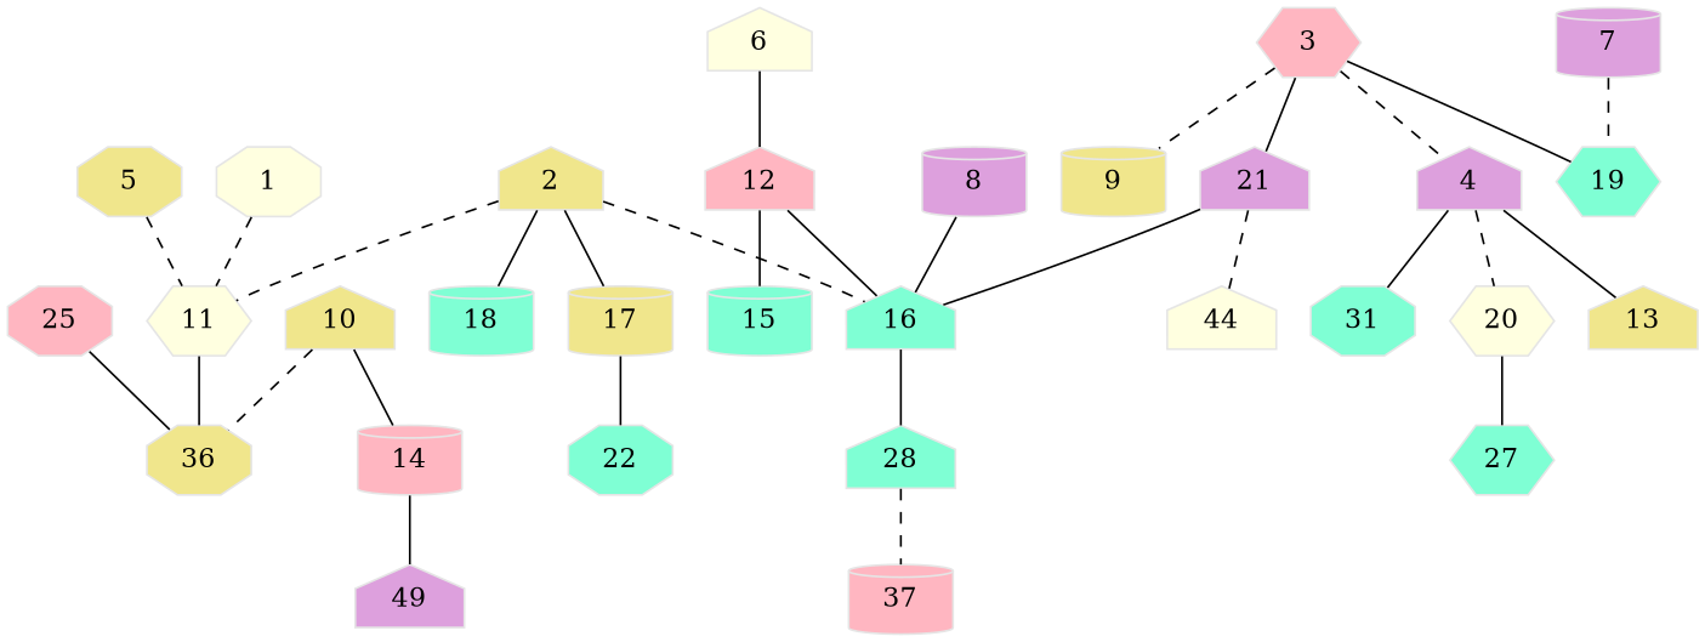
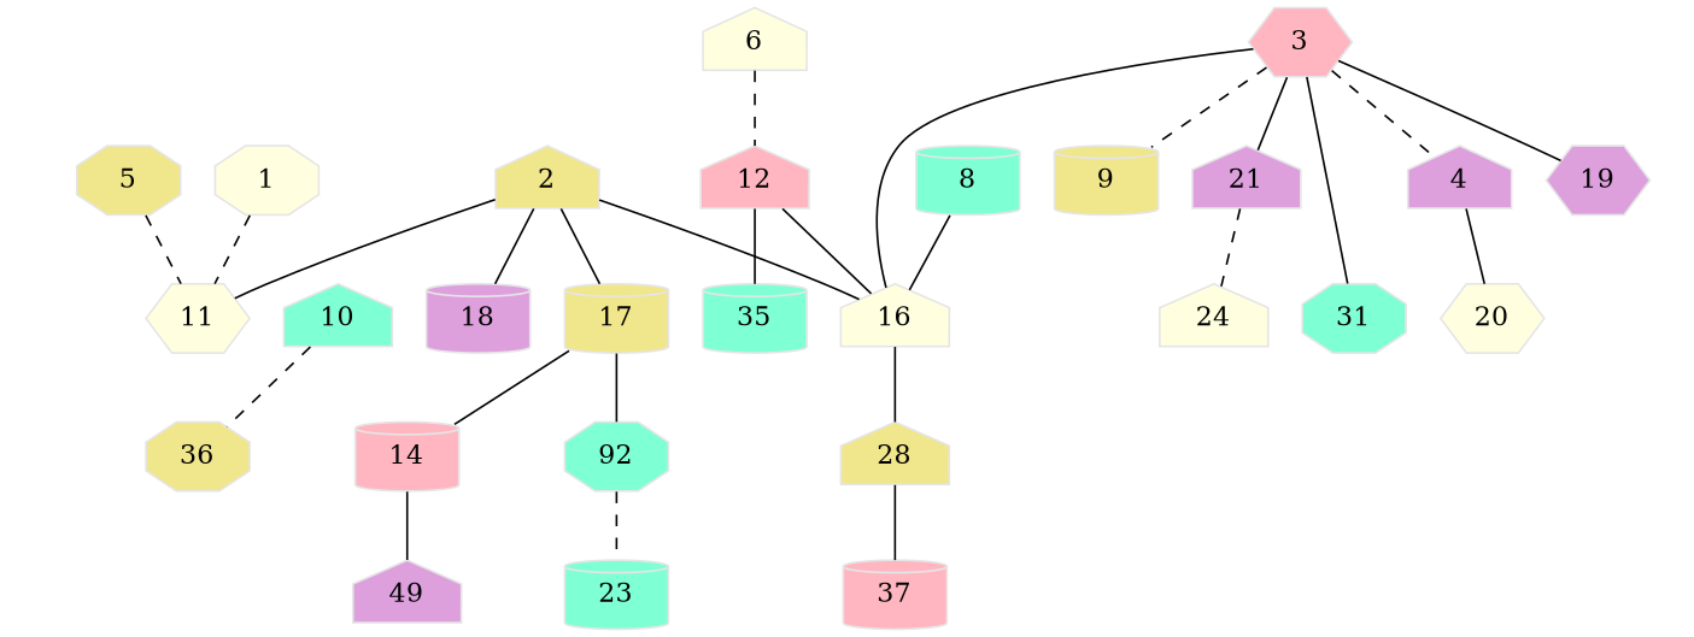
  graph {
    node [color=gray90 fillcolor=khaki shape=house style=filled]
    edge [style=solid weight=1.0]
    1 [fillcolor=lightyellow shape=octagon]
    11 [fillcolor=lightyellow shape=hexagon]
    n3 [label=36 shape=octagon]
    2
-   16 [fillcolor=aquamarine]
+   16 [fillcolor=lightyellow]
    17 [shape=cylinder]
-   18 [fillcolor=aquamarine shape=cylinder]
-   28 [fillcolor=aquamarine]
-   22 [fillcolor=aquamarine shape=octagon]
+   18 [fillcolor=plum shape=cylinder]
+   28
+   22 [fillcolor=aquamarine shape=octagon label=92]
    3 [fillcolor=lightpink shape=hexagon]
    4 [fillcolor=plum]
    9 [shape=cylinder]
-   19 [fillcolor=aquamarine shape=hexagon]
+   19 [fillcolor=plum shape=hexagon]
    21 [fillcolor=plum]
    31 [fillcolor=aquamarine shape=octagon]
-   13
    20 [fillcolor=lightyellow shape=hexagon]
-   24 [fillcolor=lightyellow label=44]
-   27 [fillcolor=aquamarine shape=hexagon]
+   24 [fillcolor=lightyellow]
    5 [shape=octagon]
    6 [fillcolor=lightyellow]
    12 [fillcolor=lightpink]
-   15 [fillcolor=aquamarine shape=cylinder]
-   7 [fillcolor=plum shape=cylinder]
-   8 [fillcolor=plum shape=cylinder]
-   10
+   15 [fillcolor=aquamarine shape=cylinder label=35]
+   8 [fillcolor=aquamarine shape=cylinder]
+   10 [fillcolor=aquamarine]
    14 [fillcolor=lightpink shape=cylinder]
    n28 [fillcolor=plum label=49]
    n29 [fillcolor=lightpink label=37 shape=cylinder]
-   25 [fillcolor=lightpink shape=octagon]
+   23 [fillcolor=aquamarine shape=cylinder]
    1 -- 11 [style=dashed]
-   11 -- n3
-   2 -- 11 [style=dashed]
-   2 -- 16 [style=dashed]
+   2 -- 11
+   2 -- 16
    2 -- 17
    2 -- 18
    16 -- 28
    17 -- 22
-   28 -- n29 [style=dashed]
-   21 -- 16
+   28 -- n29
+   22 -- 23 [style=dashed]
+   3 -- 16
    3 -- 4 [style=dashed]
    3 -- 9 [style=dashed]
    3 -- 19
    3 -- 21
-   4 -- 31
-   4 -- 13
-   4 -- 20 [style=dashed]
+   3 -- 31
+   4 -- 20
    21 -- 24 [style=dashed]
-   20 -- 27
    5 -- 11 [style=dashed]
-   6 -- 12
+   6 -- 12 [style=dashed]
    12 -- 16
    12 -- 15
-   7 -- 19 [style=dashed]
    8 -- 16
    10 -- n3 [style=dashed]
-   10 -- 14
+   17 -- 14
    14 -- n28
-   25 -- n3
  }
